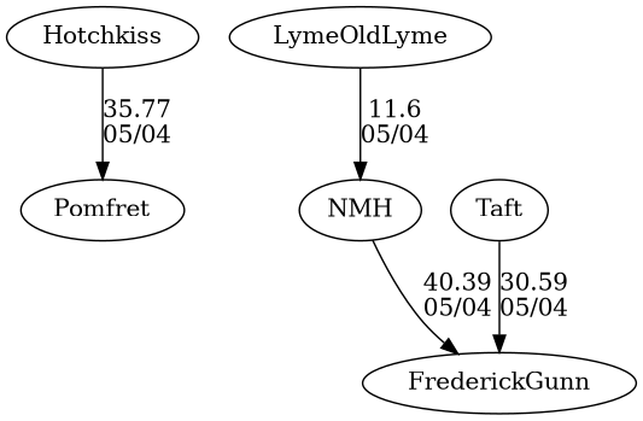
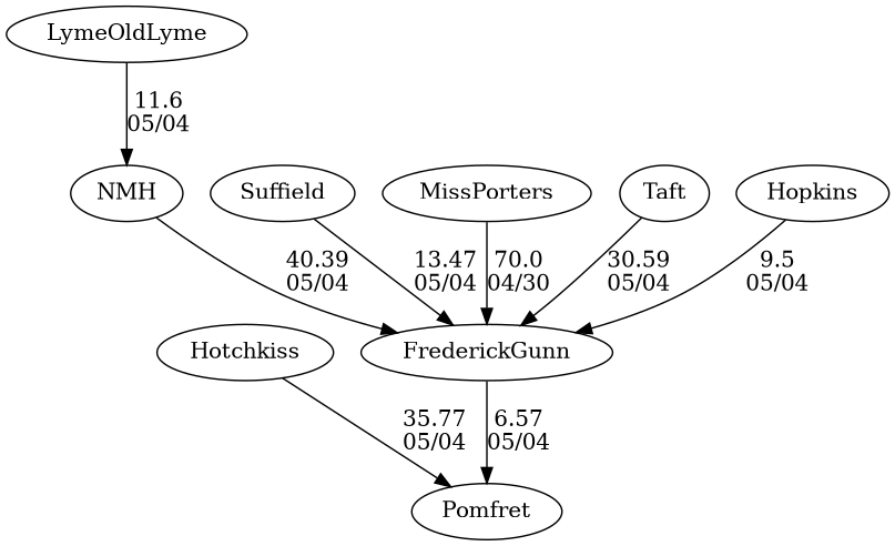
  digraph {
    edge [random=random]
    Hotchkiss
    Pomfret
    FrederickGunn
    LymeOldLyme
    NMH
+   Suffield
+   MissPorters
    Taft
+   Hopkins
    Hotchkiss -> Pomfret [label="35.77\n05/04" weight=65]
+   FrederickGunn -> Pomfret [label="6.57\n05/04" weight=94]
    LymeOldLyme -> NMH [label="11.6\n05/04" weight=89]
    NMH -> FrederickGunn [label="40.39\n05/04" weight=60]
+   Suffield -> FrederickGunn [label="13.47\n05/04" weight=87]
+   MissPorters -> FrederickGunn [label="70.0\n04/30" weight=30]
    Taft -> FrederickGunn [label="30.59\n05/04" weight=70]
+   Hopkins -> FrederickGunn [label="9.5\n05/04" weight=91]
  }
